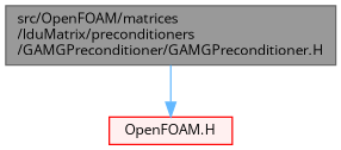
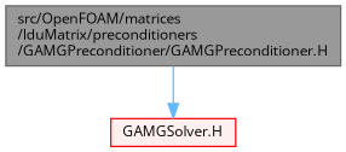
  digraph {
    fontname="Open Sans"
    node [fontname="Open Sans" fontsize=10 shape=box style=filled]
    n1 [color=gray40 fillcolor=grey60 fontcolor=black height=0.2 label="src/OpenFOAM/matrices\l/lduMatrix/preconditioners\l/GAMGPreconditioner/GAMGPreconditioner.H" width=0.4]
-   n2 [color=red fillcolor="#FFF0F0" height=0.2 label="OpenFOAM.H" width=0.4]
+   n2 [color=red fillcolor="#FFF0F0" height=0.2 label="GAMGSolver.H" width=0.4]
    n1 -> n2 [color=steelblue1 fontname="Open Sans" fontsize=10 labelfontname=Helvetica labelfontsize=10 style=solid]
  }
